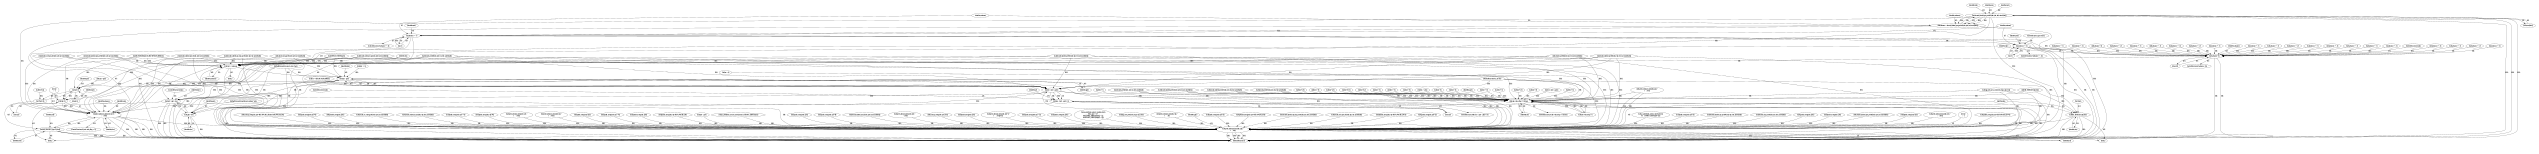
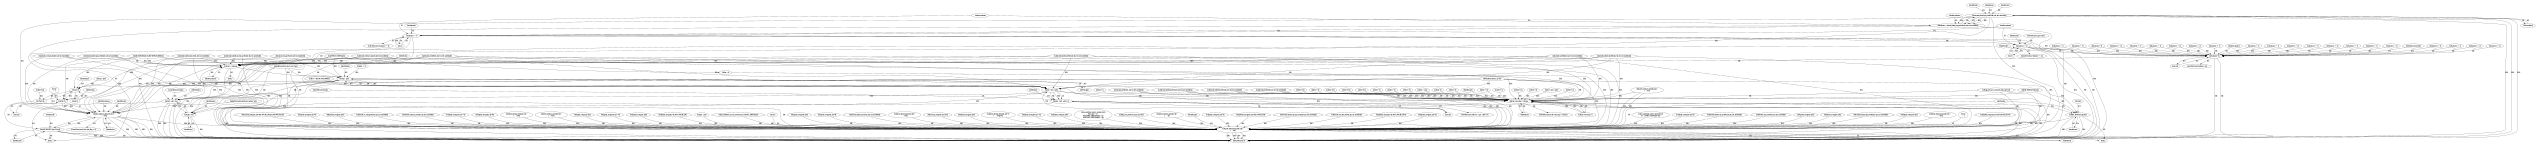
  digraph {
    fontname=Oswald
    node [fontname=Oswald]
    edge [fontname=Oswald]
    n1 [label="(Call,decode_labeled_vpn_prefix4(ndo, tptr, buf, sizeof(buf)))"]
    n2 [label="(Call,advance = decode_labeled_vpn_prefix4(ndo, tptr, buf, sizeof(buf)))"]
    n3 [label="(Call,tptr += advance)"]
    n4 [label="(Call,print_unknown_data(ndo, pptr, \"\n\t    \", len))"]
    n5 [label="(Call,print_unknown_data(ndo, tptr-3, \"\n\t    \", tlen))"]
    n6 [label="(MethodReturn,RET)"]
    n7 [label="(Call,sizeof(buf))"]
    n8 [label="(Call,advance == -1)"]
    n9 [label="(Block,)"]
    n10 [label="(Call,tptr - pptr)"]
    n11 [label="(Block,)"]
    n12 [label="(Identifier,advance)"]
    n13 [label="(Block,)"]
    n14 [label="(Identifier,len)"]
    n15 [label="(Call,ND_TCHECK2(*(tptr-3),tlen))"]
    n16 [label="(ControlStructure,if (ndo->ndo_vflag <= 1))"]
    n17 [label="(Identifier,tlen)"]
    n18 [label="(Call,advance == -2)"]
    n19 [label="(Call,advance < 0)"]
    n20 [label="(ControlStructure,if (advance == -1))"]
    n21 [label="(Call,-1)"]
    n22 [label="(Call,-2)"]
    n23 [label="(ControlStructure,if (advance == -2))"]
    n24 [label="(ControlStructure,if (advance < 0))"]
    n25 [label="(Literal,0)"]
    n26 [label="(Call,len - (tptr - pptr))"]
    n27 [label="(Call,tptr = pptr + len)"]
    n28 [label="(Call,pptr + len)"]
    n29 [label="(Call,tptr-3)"]
    n30 [label="(Identifier,pptr)"]
    n31 [label="(Call,len - (tptr - pptr) > 0)"]
    n32 [label="(Call,ndo->ndo_vflag > 1 && len)"]
    n33 [label="(Identifier,len)"]
    n34 [label="(Call,tptr-3)"]
    n35 [label="(Call,*(tptr-3))"]
    n36 [label="(Literal,3)"]
    n37 [label="(Literal,0)"]
    n38 [label="(ControlStructure,while (len - (tptr - pptr) > 0))"]
    n39 [label="(Call,ND_TCHECK2(*pptr,len))"]
    n40 [label="(Call,ndo->ndo_vflag > 1)"]
    n41 [label="(Identifier,len)"]
    n42 [label="(ControlStructure,if (ndo->ndo_vflag > 1 && len))"]
    n43 [label="(Identifier,len)"]
    n44 [label="(Literal,3)"]
    n45 [label="(Identifier,tlen)"]
    n46 [label="(Identifier,advance)"]
    n47 [label="(ControlStructure,break;)"]
    n48 [label="(Call,as_printf(ndo, astostr, sizeof(astostr),\n\t\t\t    EXTRACT_32BITS(tptr+2)))"]
    n49 [label="(ControlStructure,break;)"]
    n50 [label="(Call,ipaddr_string(ndo, tptr+2))"]
    n51 [label="(MethodParameterIn,u_int len)"]
    n52 [label="(Call,advance == -3)"]
    n53 [label="(Call,decode_prefix6(ndo, tptr, len, buf, sizeof(buf)))"]
    n54 [label="(Call,decode_labeled_vpn_prefix4(ndo, tptr, buf, sizeof(buf)))"]
    n55 [label="(Call,ND_TCHECK2(tptr[0], BGP_MP_NLRI_MINSIZE))"]
    n56 [label="(Identifier,ndo)"]
    n57 [label="(Call,len != 8)"]
    n58 [label="(Call,decode_labeled_prefix6(ndo, tptr, len, buf, sizeof(buf)))"]
    n59 [label="(Identifier,buf)"]
    n60 [label="(Call,advance == -2)"]
    n61 [label="(Call,decode_labeled_prefix4(ndo, tptr, len, buf, sizeof(buf)))"]
    n62 [label="(Call,len -=4)"]
    n63 [label="(Call,print_unknown_data(ndo, pptr, \"\n\t    \", len))"]
    n64 [label="(Identifier,ndo)"]
    n65 [label="(Call,advance == -1)"]
    n66 [label="(MethodParameterIn,netdissect_options *ndo)"]
    n67 [label="(Call,decode_multicast_vpn(ndo, tptr, buf, sizeof(buf)))"]
    n68 [label="(Identifier,advance)"]
    n69 [label="(Identifier,af)"]
    n70 [label="(MethodParameterIn,const u_char *pptr)"]
    n71 [label="(Call,len -= alen)"]
    n72 [label="(Call,decode_mdt_vpn_nlri(ndo, tptr, buf, sizeof(buf)))"]
    n73 [label="(Call,advance == -1)"]
    n74 [label="(Call,decode_clnp_prefix(ndo, tptr, buf, sizeof(buf)))"]
    n75 [label="(Call,len > 0)"]
    n76 [label="(Call,ipaddr_string(ndo, tptr))"]
    n77 [label="(Call,ipaddr_string(ndo, tptr))"]
    n78 [label="(Call,len != 4)"]
    n79 [label="(Call,decode_labeled_vpn_clnp_prefix(ndo, tptr, buf, sizeof(buf)))"]
    n80 [label="(Identifier,len)"]
    n81 [label="(Call,decode_labeled_vpn_prefix6(ndo, tptr, buf, sizeof(buf)))"]
    n82 [label="(Identifier,pptr)"]
    n83 [label="(Call,ipaddr_string(ndo, tptr))"]
    n84 [label="(Call,advance == -1)"]
    n85 [label="(Call,*pptr)"]
    n86 [label="(Call,tptr = pptr)"]
    n87 [label="(Call,len == 0)"]
    n88 [label="(Call,advance == -2)"]
    n89 [label="(Call,print_unknown_data(ndo, tptr, \"\n\t    \", tlen))"]
    n90 [label="(Call,len == BGP_MP_NLRI_MINSIZE)"]
    n91 [label="(Literal,\"\n\t    \")"]
    n92 [label="(Call,decode_prefix6(ndo, tptr, len, buf, sizeof(buf)))"]
    n93 [label="(Call,ipaddr_string(ndo, tptr+BGP_VPN_RD_LEN+4))"]
    n94 [label="(Call,decode_prefix4(ndo, tptr, len, buf, sizeof(buf)))"]
    n95 [label="(Call,isonsap_string(ndo, tptr+BGP_VPN_RD_LEN,tlen-BGP_VPN_RD_LEN))"]
    n96 [label="(Call,len != 4)"]
    n97 [label="(Identifier,tptr)"]
    n98 [label="(Call,decode_labeled_prefix6(ndo, tptr, len, buf, sizeof(buf)))"]
    n99 [label="(Identifier,pptr)"]
    n100 [label="(Call,len % 4)"]
    n101 [label="(Call,advance == -1)"]
    n102 [label="(Call,ipaddr_string(ndo, tptr+4))"]
    n103 [label="(Call,ip6addr_string(ndo, tptr))"]
    n104 [label="(Call,len != 8)"]
    n105 [label="(Call,decode_rt_routing_info(ndo, tptr, buf, sizeof(buf)))"]
    n106 [label="(Call,decode_multicast_vpn(ndo, tptr, buf, sizeof(buf)))"]
    n107 [label="(Call,ipaddr_string(ndo, tptr + 4))"]
    n108 [label="(Call,ipaddr_string(ndo, tptr+4))"]
    n109 [label="(Call,advance == -3)"]
    n110 [label="(Call,advance == -1)"]
    n111 [label="(Call,print_unknown_data(ndo, tptr, \"\n\t      \", tlen))"]
    n112 [label="(Call,advance == -1)"]
    n113 [label="(Call,advance == -2)"]
    n114 [label="(Identifier,advance)"]
    n115 [label="(Call,print_unknown_data(ndo, tptr, \"\n\t    \", tlen))"]
    n116 [label="(ControlStructure,break;)"]
    n117 [label="(Call,advance == -2)"]
    n118 [label="(Call,advance == -1)"]
    n119 [label="(Call,decode_labeled_prefix4(ndo, tptr, len, buf, sizeof(buf)))"]
    n120 [label="(Call,len - (tptr - pptr))"]
    n121 [label="(Call,ipaddr_string(ndo, tptr))"]
    n122 [label="(Call,ipaddr_string(ndo, tptr + 4))"]
    n123 [label="(Call,ipaddr_string(ndo, tptr))"]
    n124 [label="(Call,ipaddr_string(ndo, tptr+BGP_VPN_RD_LEN))"]
    n125 [label="(Identifier,tptr)"]
    n126 [label="(Call,decode_prefix4(ndo, tptr, len, buf, sizeof(buf)))"]
    n127 [label="(Literal,\"\n\t    \")"]
    n128 [label="(Call,tptr - pptr)"]
    n129 [label="(Identifier,tptr)"]
    n130 [label="(Call,tptr += 3)"]
    n131 [label="(Call,as_printf(ndo, astostr, sizeof(astostr), EXTRACT_32BITS(tptr)))"]
    n132 [label="(Call,len != 6)"]
+   n133 [label="(Literal,1)"]
    n134 [label="(Call,ipaddr_string(ndo, tptr))"]
    n135 [label="(Call,ND_TCHECK2(*pptr,len))"]
    n136 [label="(Call,advance == -2)"]
    n137 [label="(Call,EXTRACT_16BITS(tptr))"]
    n138 [label="(Call,ipaddr_string(ndo, tptr+4))"]
    n139 [label="(Call,decode_labeled_vpn_l2(ndo, tptr, buf, sizeof(buf)))"]
    n140 [label="(Call,print_unknown_data(ndo, tptr, \"\n\t    \", tlen))"]
    n141 [label="(Call,isonsap_string(nlri, tptr, tlen))"]
    n142 [label="(Call,advance == -3)"]
    n143 [label="(Call,decode_labeled_vpn_prefix6(ndo, tptr, buf, sizeof(buf)))"]
    n144 [label="(Call,len != 1)"]
    n145 [label="(Call,tlen=len)"]
    n146 [label="(Call,len % 8)"]
    n147 [label="(Call,len != 0)"]
    n148 [label="(Call,len % 4)"]
    n149 [label="(Call,len % 12)"]
    n150 [label="(Identifier,ndo)"]
    n151 [label="(Identifier,ndo)"]
    n152 [label="(Identifier,tptr)"]
    n153 [label="(Identifier,tptr)"]
    n154 [label="(Call,bgp_attr_get_as_size(ndo, atype, pptr, len))"]
    n155 [label="(Call,ipaddr_string(ndo, tptr))"]
    n156 [label="(Call,print_unknown_data(ndo, tptr+3,\"\n\t      \", length-3))"]
    n157 [label="(Call,advance == -1)"]
    n158 [label="(Call,ipaddr_string(ndo, tptr + 2))"]
    n159 [label="(Call,advance == -3)"]
    n160 [label="(Call,ipaddr_string(ndo, tptr))"]
    n161 [label="(Identifier,ndo)"]
    n162 [label="(Call,as_printf(ndo, astostr, sizeof(astostr),\n\t\t\t\tas_size == 2 ?\n\t\t\t\tEXTRACT_16BITS(&tptr[2 + i]) :\n\t\t\t\tEXTRACT_32BITS(&tptr[2 + i])))"]
    n163 [label="(Identifier,tptr)"]
    n164 [label="(Call,bgp_attr_print(ndo, atype, tptr, alen))"]
    n165 [label="(Call,advance = 0)"]
    n166 [label="(Call,print_unknown_data(ndo, tptr, \"\n\t      \", 8))"]
    n167 [label="(Call,len % 2)"]
    n168 [label="(Identifier,pptr)"]
    n169 [label="(Call,len != 4)"]
    n170 [label="(Identifier,ndo)"]
    n171 [label="(ControlStructure,goto trunc;)"]
    n172 [label="(Identifier,advance)"]
    n173 [label="(Call,advance == -2)"]
    n174 [label="(Identifier,advance)"]
    n175 [label="(Call,ipaddr_string(ndo, tptr+2))"]
    n176 [label="(Call,len == 6)"]
    n177 [label="(Call,decode_labeled_vpn_l2(ndo, tptr, buf, sizeof(buf)))"]
    n178 [label="(Call,ip6addr_string(ndo, tptr+BGP_VPN_RD_LEN))"]
    n179 [label="(Call,decode_labeled_vpn_clnp_prefix(ndo, tptr, buf, sizeof(buf)))"]
    n180 [label="(Call,advance == -1)"]
    n181 [label="(Call,decode_clnp_prefix(ndo, tptr, buf, sizeof(buf)))"]
    n182 [label="(Call,decode_mdt_vpn_nlri(ndo, tptr, buf, sizeof(buf)))"]
    n183 [label="(Call,advance == -1)"]
    n184 [label="(Call,ip6addr_string(ndo, tptr+BGP_VPN_RD_LEN+3))"]
    n185 [label="(Call,ipaddr_string(ndo, tptr+2))"]
    n1 -> n2 [label="AST: "]
    n1 -> n2 [label="DDG: "]
    n1 -> n2 [label="DDG: "]
    n1 -> n2 [label="DDG: "]
    n1 -> n3 [label="DDG: "]
    n1 -> n4 [label="DDG: "]
    n1 -> n5 [label="DDG: "]
    n1 -> n6 [label="DDG: "]
    n1 -> n6 [label="DDG: "]
    n1 -> n6 [label="DDG: "]
    n1 -> n7 [label="CFG: "]
    n2 -> n1 [label="CFG: "]
    n2 -> n6 [label="DDG: "]
    n2 -> n8 [label="DDG: "]
    n2 -> n9 [label="AST: "]
    n3 -> n6 [label="DDG: "]
    n3 -> n10 [label="DDG: "]
    n3 -> n11 [label="AST: "]
    n3 -> n12 [label="CFG: "]
    n4 -> n6 [label="DDG: "]
    n4 -> n6 [label="DDG: "]
    n4 -> n6 [label="DDG: "]
    n4 -> n6 [label="DDG: "]
    n4 -> n13 [label="AST: "]
    n4 -> n14 [label="CFG: "]
    n5 -> n4 [label="DDG: "]
    n5 -> n6 [label="DDG: "]
    n5 -> n6 [label="DDG: "]
    n5 -> n6 [label="DDG: "]
    n5 -> n6 [label="DDG: "]
    n5 -> n15 [label="DDG: "]
    n5 -> n16 [label="AST: "]
    n5 -> n17 [label="CFG: "]
    n7 -> n1 [label="AST: "]
    n8 -> n6 [label="DDG: "]
    n8 -> n6 [label="DDG: "]
    n8 -> n6 [label="DDG: "]
    n8 -> n18 [label="DDG: "]
    n8 -> n19 [label="DDG: "]
    n8 -> n20 [label="AST: "]
    n8 -> n21 [label="CFG: "]
    n10 -> n4 [label="DDG: "]
    n10 -> n6 [label="DDG: "]
    n10 -> n6 [label="DDG: "]
    n10 -> n26 [label="AST: "]
    n10 -> n26 [label="DDG: "]
    n10 -> n26 [label="DDG: "]
    n10 -> n27 [label="DDG: "]
    n10 -> n28 [label="DDG: "]
    n10 -> n29 [label="DDG: "]
    n10 -> n30 [label="CFG: "]
    n12 -> n3 [label="AST: "]
    n14 -> n4 [label="AST: "]
    n15 -> n5 [label="DDG: "]
    n15 -> n6 [label="DDG: "]
    n15 -> n6 [label="DDG: "]
    n15 -> n6 [label="DDG: "]
    n15 -> n9 [label="AST: "]
    n15 -> n45 [label="CFG: "]
    n17 -> n5 [label="AST: "]
    n18 -> n6 [label="DDG: "]
    n18 -> n6 [label="DDG: "]
    n18 -> n6 [label="DDG: "]
    n18 -> n19 [label="DDG: "]
    n18 -> n22 [label="CFG: "]
    n18 -> n23 [label="AST: "]
    n19 -> n3 [label="DDG: "]
    n19 -> n6 [label="DDG: "]
    n19 -> n6 [label="DDG: "]
    n19 -> n24 [label="AST: "]
    n19 -> n25 [label="CFG: "]
    n21 -> n8 [label="AST: "]
    n21 -> n8 [label="DDG: "]
    n22 -> n18 [label="AST: "]
    n22 -> n18 [label="DDG: "]
    n25 -> n19 [label="AST: "]
    n26 -> n6 [label="DDG: "]
    n26 -> n10 [label="CFG: "]
    n26 -> n27 [label="DDG: "]
    n26 -> n28 [label="DDG: "]
    n26 -> n31 [label="AST: "]
    n26 -> n31 [label="DDG: "]
    n26 -> n31 [label="DDG: "]
    n26 -> n32 [label="DDG: "]
    n27 -> n3 [label="DDG: "]
    n27 -> n6 [label="DDG: "]
    n27 -> n6 [label="DDG: "]
    n27 -> n9 [label="AST: "]
    n27 -> n28 [label="CFG: "]
    n28 -> n6 [label="DDG: "]
    n28 -> n27 [label="AST: "]
    n28 -> n33 [label="CFG: "]
    n29 -> n34 [label="DDG: "]
    n29 -> n35 [label="AST: "]
    n29 -> n36 [label="CFG: "]
    n30 -> n10 [label="AST: "]
    n31 -> n6 [label="DDG: "]
    n31 -> n6 [label="DDG: "]
    n31 -> n37 [label="CFG: "]
    n31 -> n38 [label="AST: "]
    n32 -> n6 [label="DDG: "]
    n32 -> n6 [label="DDG: "]
    n32 -> n6 [label="DDG: "]
    n32 -> n39 [label="DDG: "]
    n32 -> n40 [label="CFG: "]
    n32 -> n41 [label="CFG: "]
    n32 -> n42 [label="AST: "]
    n33 -> n28 [label="AST: "]
    n34 -> n5 [label="AST: "]
    n34 -> n5 [label="DDG: "]
    n34 -> n5 [label="DDG: "]
    n34 -> n44 [label="CFG: "]
    n35 -> n15 [label="AST: "]
    n35 -> n29 [label="CFG: "]
    n36 -> n29 [label="AST: "]
    n37 -> n26 [label="CFG: "]
    n37 -> n31 [label="AST: "]
    n39 -> n4 [label="DDG: "]
    n39 -> n6 [label="DDG: "]
    n39 -> n6 [label="DDG: "]
    n39 -> n13 [label="AST: "]
    n39 -> n43 [label="CFG: "]
    n40 -> n32 [label="AST: "]
    n40 -> n32 [label="DDG: "]
    n40 -> n32 [label="DDG: "]
    n41 -> n32 [label="AST: "]
    n43 -> n39 [label="AST: "]
    n44 -> n34 [label="AST: "]
    n45 -> n15 [label="AST: "]
    n46 -> n8 [label="CFG: "]
    n46 -> n18 [label="AST: "]
    n47 -> n31 [label="CFG: "]
    n48 -> n4 [label="DDG: "]
    n49 -> n27 [label="CFG: "]
    n50 -> n4 [label="DDG: "]
    n51 -> n4 [label="DDG: "]
    n51 -> n26 [label="DDG: "]
    n51 -> n27 [label="DDG: "]
    n51 -> n28 [label="DDG: "]
    n51 -> n32 [label="DDG: "]
    n51 -> n39 [label="DDG: "]
    n52 -> n19 [label="DDG: "]
    n53 -> n4 [label="DDG: "]
    n53 -> n32 [label="DDG: "]
    n54 -> n4 [label="DDG: "]
    n55 -> n3 [label="DDG: "]
    n55 -> n10 [label="DDG: "]
    n55 -> n29 [label="DDG: "]
    n55 -> n34 [label="DDG: "]
    n56 -> n8 [label="CFG: "]
    n57 -> n32 [label="DDG: "]
    n58 -> n3 [label="DDG: "]
    n58 -> n4 [label="DDG: "]
    n58 -> n5 [label="DDG: "]
    n58 -> n26 [label="DDG: "]
    n58 -> n32 [label="DDG: "]
    n59 -> n1 [label="AST: "]
    n60 -> n19 [label="DDG: "]
    n61 -> n3 [label="DDG: "]
    n61 -> n4 [label="DDG: "]
    n61 -> n5 [label="DDG: "]
    n61 -> n26 [label="DDG: "]
    n61 -> n32 [label="DDG: "]
    n62 -> n32 [label="DDG: "]
    n63 -> n4 [label="DDG: "]
    n63 -> n4 [label="DDG: "]
    n63 -> n32 [label="DDG: "]
    n64 -> n4 [label="AST: "]
    n64 -> n39 [label="CFG: "]
    n65 -> n19 [label="DDG: "]
    n66 -> n4 [label="DDG: "]
    n66 -> n5 [label="DDG: "]
    n67 -> n3 [label="DDG: "]
    n67 -> n4 [label="DDG: "]
    n67 -> n5 [label="DDG: "]
    n68 -> n19 [label="AST: "]
    n69 -> n31 [label="CFG: "]
    n70 -> n4 [label="DDG: "]
    n70 -> n10 [label="DDG: "]
    n70 -> n27 [label="DDG: "]
    n70 -> n28 [label="DDG: "]
    n71 -> n32 [label="DDG: "]
    n72 -> n3 [label="DDG: "]
    n72 -> n4 [label="DDG: "]
    n72 -> n5 [label="DDG: "]
    n73 -> n19 [label="DDG: "]
    n74 -> n4 [label="DDG: "]
    n75 -> n32 [label="DDG: "]
    n76 -> n4 [label="DDG: "]
    n77 -> n4 [label="DDG: "]
    n78 -> n32 [label="DDG: "]
    n79 -> n3 [label="DDG: "]
    n79 -> n4 [label="DDG: "]
    n79 -> n5 [label="DDG: "]
    n80 -> n3 [label="CFG: "]
    n80 -> n26 [label="AST: "]
    n81 -> n4 [label="DDG: "]
    n82 -> n32 [label="CFG: "]
    n83 -> n4 [label="DDG: "]
    n84 -> n19 [label="DDG: "]
    n85 -> n39 [label="AST: "]
    n86 -> n29 [label="DDG: "]
    n87 -> n32 [label="DDG: "]
    n88 -> n19 [label="DDG: "]
    n89 -> n4 [label="DDG: "]
    n90 -> n26 [label="DDG: "]
    n91 -> n4 [label="AST: "]
    n92 -> n3 [label="DDG: "]
    n92 -> n4 [label="DDG: "]
    n92 -> n5 [label="DDG: "]
    n92 -> n26 [label="DDG: "]
    n92 -> n32 [label="DDG: "]
    n93 -> n4 [label="DDG: "]
    n94 -> n3 [label="DDG: "]
    n94 -> n4 [label="DDG: "]
    n94 -> n5 [label="DDG: "]
    n94 -> n26 [label="DDG: "]
    n94 -> n32 [label="DDG: "]
    n95 -> n4 [label="DDG: "]
    n96 -> n32 [label="DDG: "]
    n97 -> n27 [label="AST: "]
    n98 -> n4 [label="DDG: "]
    n98 -> n32 [label="DDG: "]
    n99 -> n28 [label="AST: "]
    n100 -> n32 [label="DDG: "]
    n101 -> n19 [label="DDG: "]
    n102 -> n4 [label="DDG: "]
    n103 -> n4 [label="DDG: "]
    n104 -> n32 [label="DDG: "]
    n105 -> n4 [label="DDG: "]
    n106 -> n4 [label="DDG: "]
    n107 -> n4 [label="DDG: "]
    n108 -> n4 [label="DDG: "]
    n109 -> n19 [label="DDG: "]
    n110 -> n19 [label="DDG: "]
    n111 -> n4 [label="DDG: "]
    n112 -> n19 [label="DDG: "]
    n113 -> n19 [label="DDG: "]
    n114 -> n5 [label="CFG: "]
    n115 -> n4 [label="DDG: "]
    n116 -> n19 [label="CFG: "]
    n117 -> n19 [label="DDG: "]
    n118 -> n19 [label="DDG: "]
    n119 -> n4 [label="DDG: "]
    n119 -> n32 [label="DDG: "]
    n120 -> n32 [label="DDG: "]
    n121 -> n4 [label="DDG: "]
    n122 -> n4 [label="DDG: "]
    n123 -> n4 [label="DDG: "]
    n124 -> n4 [label="DDG: "]
    n125 -> n29 [label="AST: "]
    n126 -> n4 [label="DDG: "]
    n126 -> n32 [label="DDG: "]
    n127 -> n5 [label="AST: "]
    n127 -> n34 [label="CFG: "]
    n128 -> n4 [label="DDG: "]
    n129 -> n10 [label="AST: "]
    n130 -> n10 [label="DDG: "]
    n131 -> n4 [label="DDG: "]
    n132 -> n32 [label="DDG: "]
+   n133 -> n4 [label="CFG: "]
    n134 -> n4 [label="DDG: "]
    n135 -> n32 [label="DDG: "]
    n135 -> n39 [label="DDG: "]
    n136 -> n19 [label="DDG: "]
-   n137 -> n3 [label="DDG: "]
+   n137 -> n62 [label="DDG: "]
    n137 -> n10 [label="DDG: "]
    n137 -> n29 [label="DDG: "]
    n137 -> n34 [label="DDG: "]
    n138 -> n4 [label="DDG: "]
    n139 -> n4 [label="DDG: "]
    n140 -> n4 [label="DDG: "]
    n141 -> n4 [label="DDG: "]
    n142 -> n19 [label="DDG: "]
    n143 -> n3 [label="DDG: "]
    n143 -> n4 [label="DDG: "]
    n143 -> n5 [label="DDG: "]
    n144 -> n32 [label="DDG: "]
    n145 -> n35 [label="DDG: "]
    n146 -> n32 [label="DDG: "]
    n147 -> n32 [label="DDG: "]
    n148 -> n32 [label="DDG: "]
    n149 -> n32 [label="DDG: "]
    n150 -> n1 [label="AST: "]
    n151 -> n15 [label="CFG: "]
    n152 -> n3 [label="AST: "]
    n152 -> n19 [label="CFG: "]
    n153 -> n34 [label="AST: "]
    n154 -> n4 [label="DDG: "]
    n154 -> n4 [label="DDG: "]
    n154 -> n32 [label="DDG: "]
    n155 -> n4 [label="DDG: "]
    n156 -> n4 [label="DDG: "]
    n157 -> n19 [label="DDG: "]
    n158 -> n4 [label="DDG: "]
    n159 -> n19 [label="DDG: "]
    n160 -> n4 [label="DDG: "]
    n161 -> n18 [label="CFG: "]
    n162 -> n4 [label="DDG: "]
    n163 -> n1 [label="AST: "]
    n164 -> n4 [label="DDG: "]
    n165 -> n19 [label="DDG: "]
    n166 -> n4 [label="DDG: "]
    n167 -> n32 [label="DDG: "]
    n168 -> n4 [label="AST: "]
    n169 -> n32 [label="DDG: "]
    n170 -> n5 [label="AST: "]
    n171 -> n18 [label="CFG: "]
    n172 -> n2 [label="CFG: "]
    n172 -> n8 [label="AST: "]
    n173 -> n19 [label="DDG: "]
    n174 -> n2 [label="AST: "]
    n175 -> n4 [label="DDG: "]
    n176 -> n32 [label="DDG: "]
    n177 -> n3 [label="DDG: "]
    n177 -> n4 [label="DDG: "]
    n177 -> n5 [label="DDG: "]
    n178 -> n4 [label="DDG: "]
    n179 -> n4 [label="DDG: "]
    n180 -> n19 [label="DDG: "]
    n181 -> n3 [label="DDG: "]
    n181 -> n4 [label="DDG: "]
    n181 -> n5 [label="DDG: "]
    n182 -> n4 [label="DDG: "]
    n183 -> n19 [label="DDG: "]
    n184 -> n4 [label="DDG: "]
    n185 -> n4 [label="DDG: "]
  }
